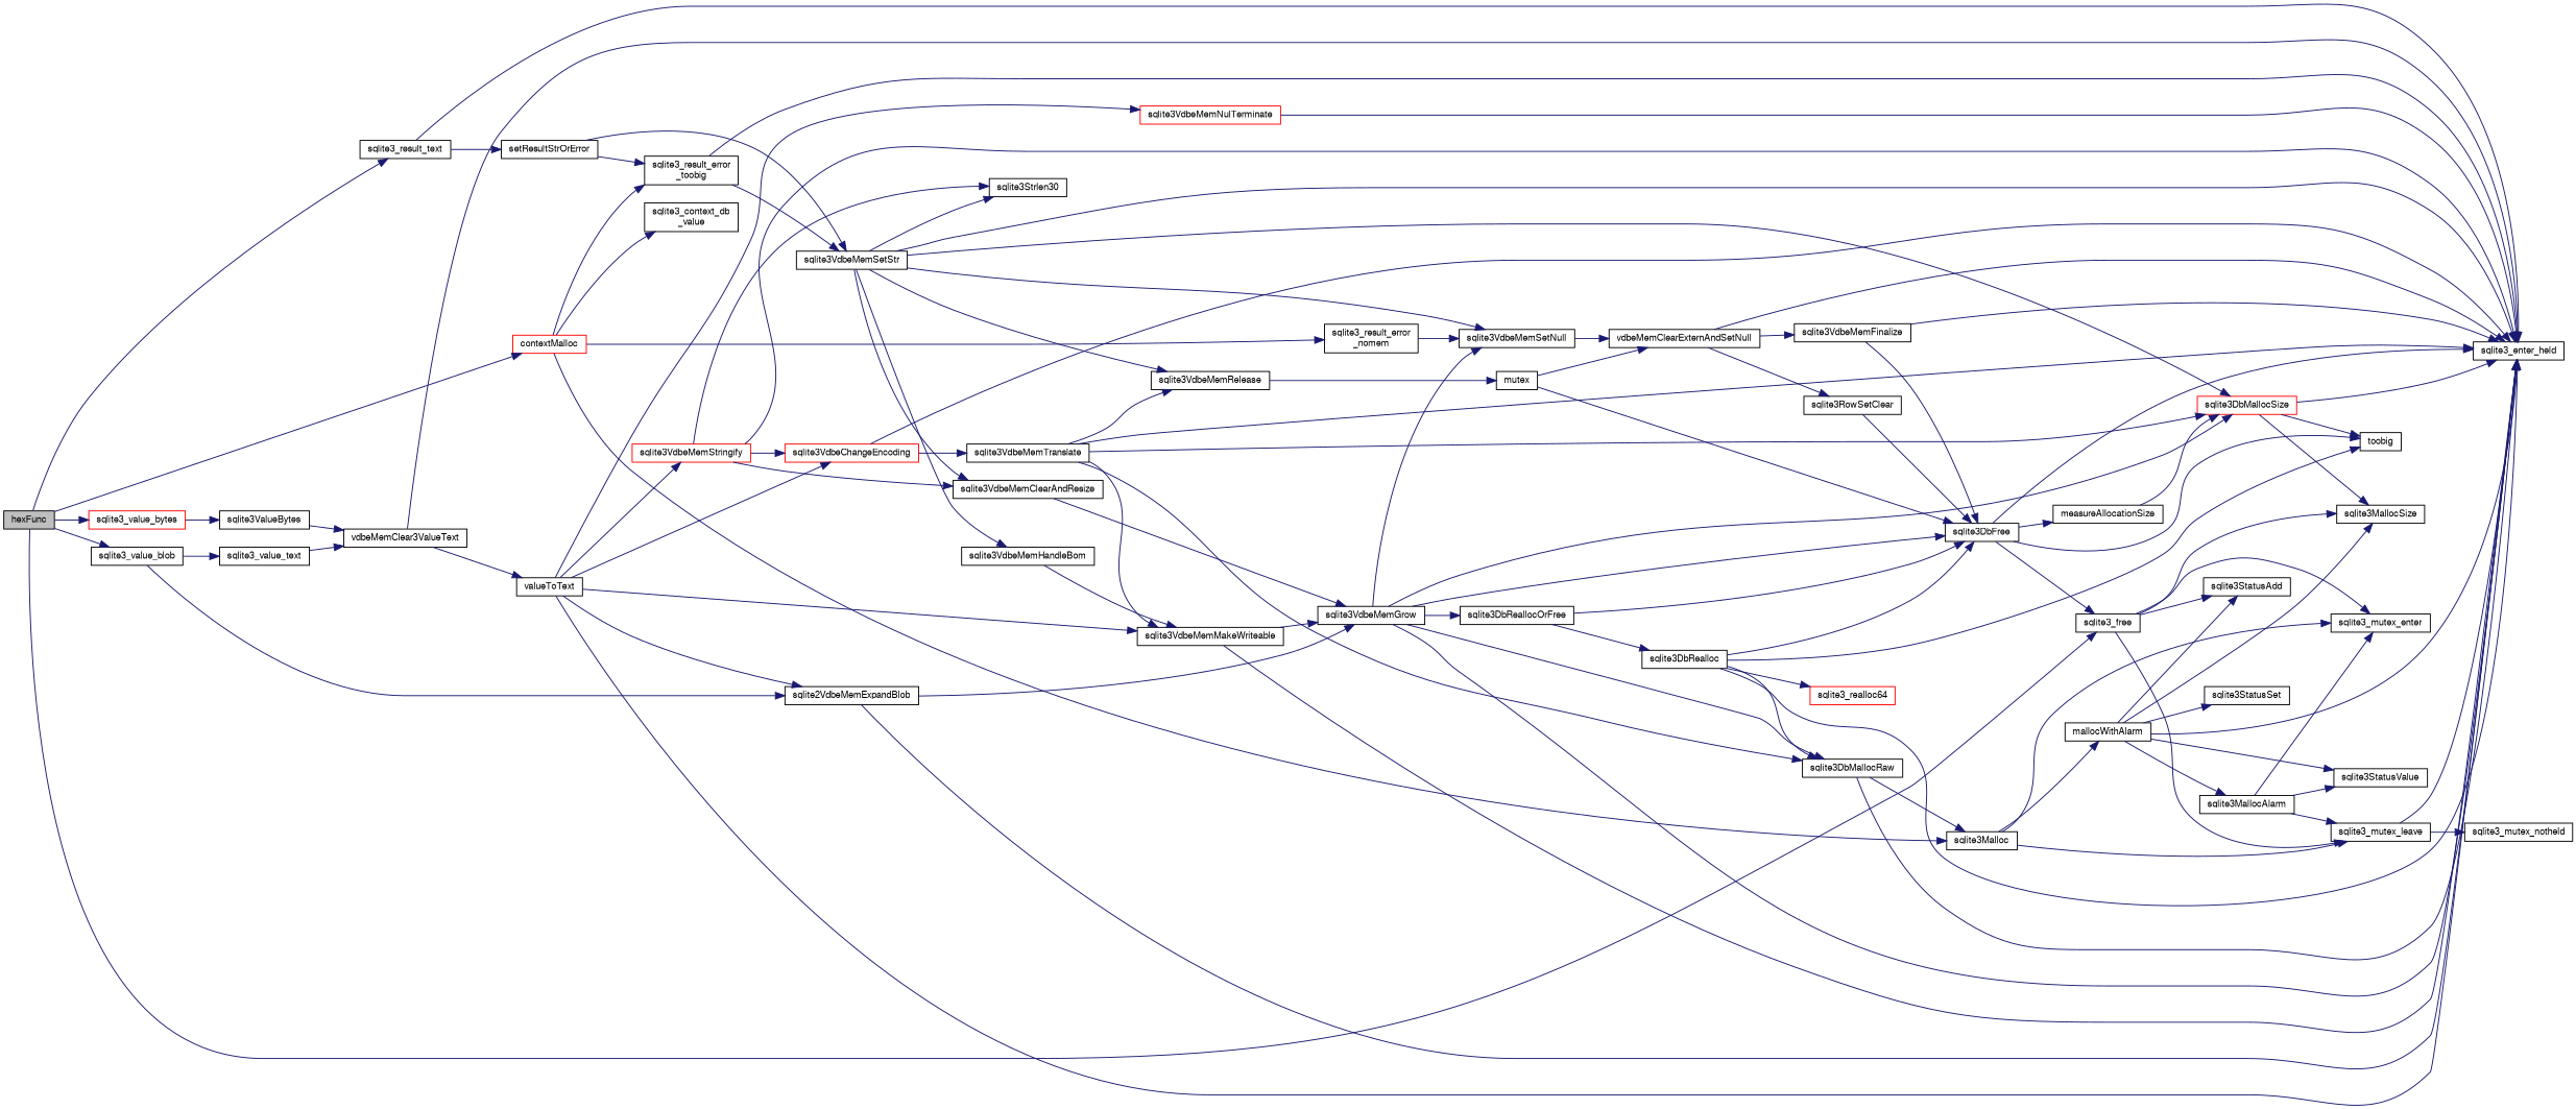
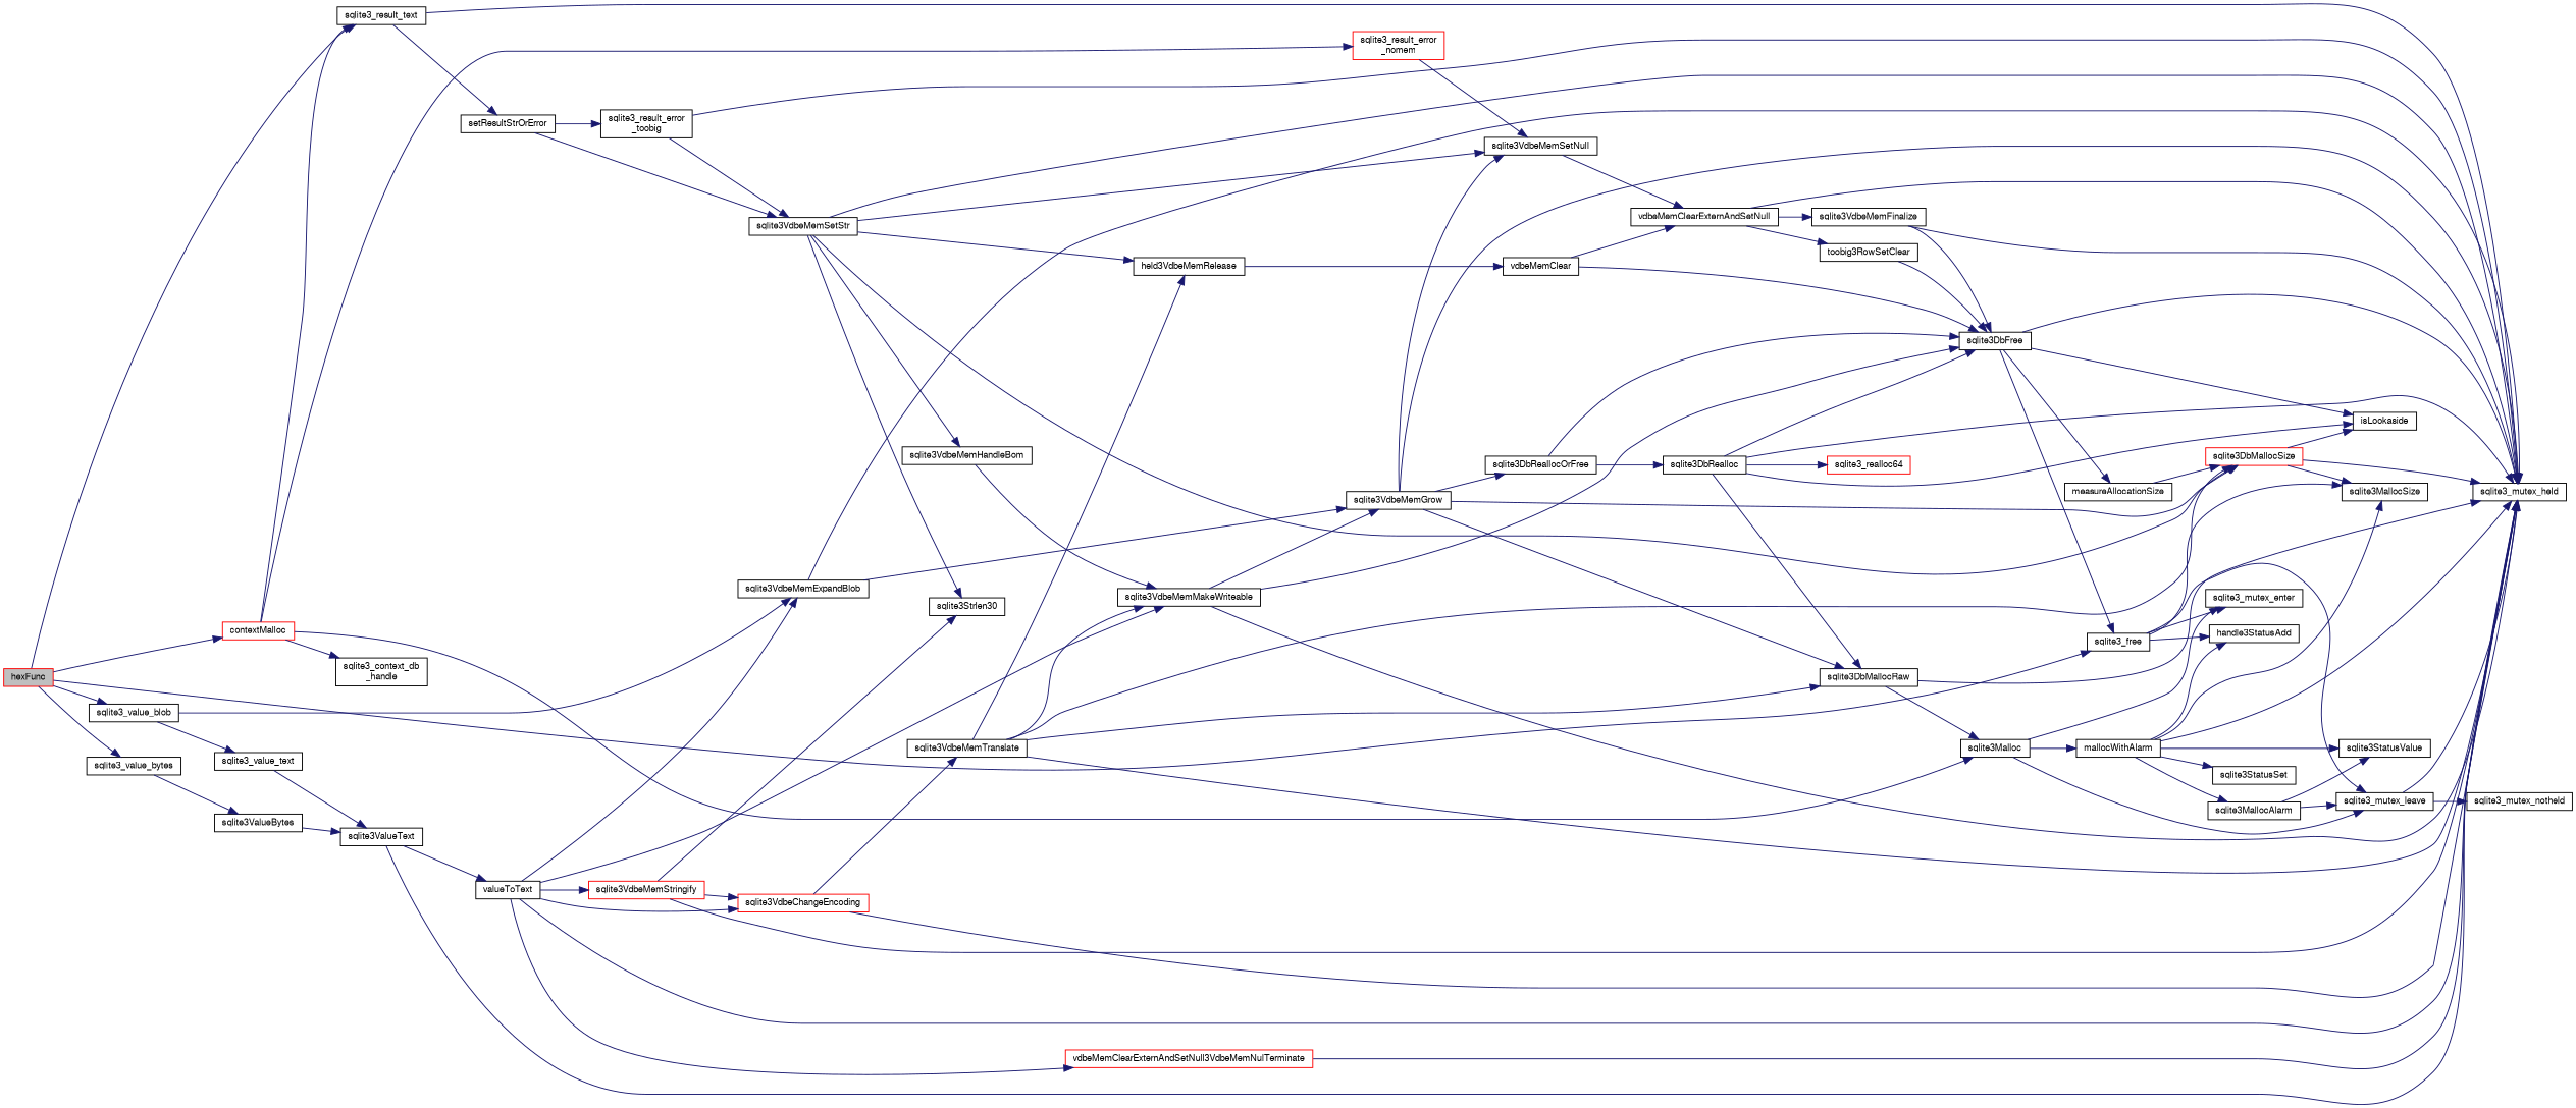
  digraph {
    rankdir=LR
    node [color=black fillcolor=white fontname=FreeSans fontsize=10 shape=record style=filled]
    edge [color=midnightblue fontname=FreeSans fontsize=10 labelfontname=FreeSans labelfontsize=10 style=solid]
-   n1 [fillcolor=grey75 fontcolor=black height=0.2 label=hexFunc width=0.4]
+   n1 [color=red fillcolor=grey75 fontcolor=black height=0.2 label=hexFunc width=0.4]
    n2 [height=0.2 label=sqlite3_value_blob width=0.4]
    n3 [height=0.2 label=sqlite3_free width=0.4]
-   n4 [color=red height=0.2 label=sqlite3_value_bytes width=0.4]
+   n4 [height=0.2 label=sqlite3_value_bytes width=0.4]
    n5 [color=red height=0.2 label=contextMalloc width=0.4]
    n6 [height=0.2 label=sqlite3_result_text width=0.4]
-   n7 [height=0.2 label=sqlite2VdbeMemExpandBlob width=0.4]
+   n7 [height=0.2 label=sqlite3VdbeMemExpandBlob width=0.4]
    n8 [height=0.2 label=sqlite3_value_text width=0.4]
    n9 [height=0.2 label=sqlite3MallocSize width=0.4]
    n10 [height=0.2 label=sqlite3_mutex_enter width=0.4]
    n11 [height=0.2 label=sqlite3_mutex_leave width=0.4]
-   n12 [height=0.2 label=sqlite3StatusAdd width=0.4]
+   n12 [height=0.2 label=handle3StatusAdd width=0.4]
    n13 [height=0.2 label=sqlite3ValueBytes width=0.4]
    n14 [height=0.2 label=sqlite3Malloc width=0.4]
-   n15 [height=0.2 label="sqlite3_context_db\l_value" width=0.4]
+   n15 [height=0.2 label="sqlite3_context_db\l_handle" width=0.4]
    n16 [height=0.2 label="sqlite3_result_error\l_toobig" width=0.4]
-   n17 [height=0.2 label="sqlite3_result_error\l_nomem" width=0.4]
-   n18 [height=0.2 label=sqlite3_enter_held width=0.4]
+   n17 [color=red height=0.2 label="sqlite3_result_error\l_nomem" width=0.4]
+   n18 [height=0.2 label=sqlite3_mutex_held width=0.4]
    n19 [height=0.2 label=setResultStrOrError width=0.4]
    n20 [height=0.2 label=sqlite3VdbeMemGrow width=0.4]
-   n21 [height=0.2 label=vdbeMemClear3ValueText width=0.4]
+   n21 [height=0.2 label=sqlite3ValueText width=0.4]
    n22 [color=red height=0.2 label=sqlite3DbMallocSize width=0.4]
    n23 [height=0.2 label=sqlite3DbReallocOrFree width=0.4]
    n24 [height=0.2 label=sqlite3DbMallocRaw width=0.4]
    n25 [height=0.2 label=sqlite3DbFree width=0.4]
    n26 [height=0.2 label=sqlite3VdbeMemSetNull width=0.4]
-   n27 [height=0.2 label=toobig width=0.4]
+   n27 [height=0.2 label=isLookaside width=0.4]
    n28 [height=0.2 label=sqlite3DbRealloc width=0.4]
    n29 [height=0.2 label=measureAllocationSize width=0.4]
    n30 [height=0.2 label=vdbeMemClearExternAndSetNull width=0.4]
    n31 [color=red height=0.2 label=sqlite3_realloc64 width=0.4]
    n32 [height=0.2 label=mallocWithAlarm width=0.4]
    n33 [height=0.2 label=sqlite3StatusSet width=0.4]
    n34 [height=0.2 label=sqlite3StatusValue width=0.4]
    n35 [height=0.2 label=sqlite3MallocAlarm width=0.4]
    n36 [height=0.2 label=sqlite3_mutex_notheld width=0.4]
    n37 [height=0.2 label=sqlite3VdbeMemFinalize width=0.4]
-   n38 [height=0.2 label=sqlite3RowSetClear width=0.4]
+   n38 [height=0.2 label=toobig3RowSetClear width=0.4]
    n39 [height=0.2 label=valueToText width=0.4]
    n40 [color=red height=0.2 label=sqlite3VdbeChangeEncoding width=0.4]
    n41 [height=0.2 label=sqlite3VdbeMemMakeWriteable width=0.4]
-   n42 [color=red height=0.2 label=sqlite3VdbeMemNulTerminate width=0.4]
+   n42 [color=red height=0.2 label=vdbeMemClearExternAndSetNull3VdbeMemNulTerminate width=0.4]
    n43 [color=red height=0.2 label=sqlite3VdbeMemStringify width=0.4]
    n44 [height=0.2 label=sqlite3VdbeMemTranslate width=0.4]
-   n45 [height=0.2 label=sqlite3VdbeMemClearAndResize width=0.4]
    n46 [height=0.2 label=sqlite3Strlen30 width=0.4]
-   n47 [height=0.2 label=sqlite3VdbeMemRelease width=0.4]
-   n48 [height=0.2 label=mutex width=0.4]
+   n47 [height=0.2 label=held3VdbeMemRelease width=0.4]
+   n48 [height=0.2 label=vdbeMemClear width=0.4]
    n49 [height=0.2 label=sqlite3VdbeMemSetStr width=0.4]
    n50 [height=0.2 label=sqlite3VdbeMemHandleBom width=0.4]
    n1 -> n2
    n1 -> n3
    n1 -> n4
    n1 -> n5
    n1 -> n6
    n2 -> n7
    n2 -> n8
    n3 -> n9
    n3 -> n10
    n3 -> n11
    n3 -> n12
    n4 -> n13
    n5 -> n14
    n5 -> n15
-   n5 -> n16
+   n5 -> n6
    n5 -> n17
    n6 -> n18
    n6 -> n19
    n7 -> n18
    n7 -> n20
    n8 -> n21
    n11 -> n18
    n11 -> n36
    n13 -> n21
    n14 -> n10
    n14 -> n11
    n14 -> n32
    n16 -> n18
    n16 -> n49
    n17 -> n26
    n19 -> n16
    n19 -> n49
    n20 -> n18
    n20 -> n22
    n20 -> n23
    n20 -> n24
-   n20 -> n25
+   n41 -> n25
    n20 -> n26
    n21 -> n18
    n21 -> n39
    n22 -> n9
    n22 -> n18
    n22 -> n27
    n23 -> n25
    n23 -> n28
    n24 -> n14
    n24 -> n18
    n25 -> n3
    n25 -> n18
    n25 -> n27
    n25 -> n29
    n26 -> n30
    n28 -> n18
    n28 -> n24
    n28 -> n25
    n28 -> n27
    n28 -> n31
    n29 -> n22
    n30 -> n18
    n30 -> n37
    n30 -> n38
    n32 -> n9
    n32 -> n12
    n32 -> n18
    n32 -> n33
    n32 -> n34
    n32 -> n35
-   n35 -> n10
    n35 -> n11
    n35 -> n34
    n37 -> n18
    n37 -> n25
    n38 -> n25
    n39 -> n7
    n39 -> n18
    n39 -> n40
    n39 -> n41
    n39 -> n42
    n39 -> n43
    n40 -> n18
    n40 -> n44
    n41 -> n18
    n41 -> n20
    n42 -> n18
    n43 -> n18
    n43 -> n40
-   n43 -> n45
    n43 -> n46
    n44 -> n18
    n44 -> n22
    n44 -> n24
    n44 -> n41
    n44 -> n47
-   n45 -> n20
    n47 -> n48
    n48 -> n25
    n48 -> n30
    n49 -> n18
    n49 -> n22
    n49 -> n26
-   n49 -> n45
    n49 -> n46
    n49 -> n47
    n49 -> n50
    n50 -> n41
  }
